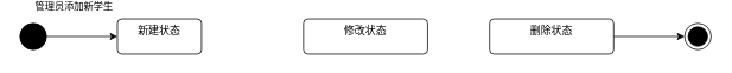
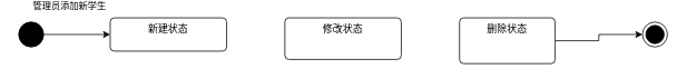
  <mxCell id="0" />
  <mxCell id="1" parent="0" />
  <mxCell id="2" style="edgeStyle=orthogonalEdgeStyle;rounded=0;orthogonalLoop=1;jettySize=auto;html=1;exitX=1;exitY=0.5;exitDx=0;exitDy=0;" edge="1" parent="1" source="4" target="5"><mxGeometry relative="1" as="geometry" /></mxCell>
  <mxCell id="3" value="管理员添加新学生" style="edgeLabel;html=1;align=center;verticalAlign=middle;resizable=0;points=[];" vertex="1" connectable="0" parent="2"><mxGeometry x="0.083" y="-2" relative="1" as="geometry"><mxPoint x="-13" y="-37" as="offset" /></mxGeometry></mxCell>
  <mxCell id="4" value="" style="ellipse;fillColor=strokeColor;html=1;" vertex="1" parent="1"><mxGeometry x="20" y="25" width="30" height="30" as="geometry" /></mxCell>
- <mxCell id="5" value="新建状态" style="html=1;align=center;verticalAlign=top;rounded=1;absoluteArcSize=1;arcSize=10;dashed=0;whiteSpace=wrap;" vertex="1" parent="1"><mxGeometry x="130" y="20" width="95" height="40" as="geometry" /></mxCell>
- <mxCell id="6" value="修改状态" style="html=1;align=center;verticalAlign=top;rounded=1;absoluteArcSize=1;arcSize=10;dashed=0;whiteSpace=wrap;" vertex="1" parent="1"><mxGeometry x="340" y="20" width="140" height="40" as="geometry" /></mxCell>
+ <mxCell id="5" value="新建状态" style="html=1;align=center;verticalAlign=top;rounded=1;absoluteArcSize=1;arcSize=10;dashed=0;whiteSpace=wrap;" vertex="1" parent="1"><mxGeometry x="130" y="20" width="140" height="40" as="geometry" /></mxCell>
+ <mxCell id="6" value="修改状态" style="html=1;align=center;verticalAlign=top;rounded=1;absoluteArcSize=1;arcSize=10;dashed=0;whiteSpace=wrap;" vertex="1" parent="1"><mxGeometry x="340" y="20" width="140" height="50" as="geometry" /></mxCell>
  <mxCell id="7" style="edgeStyle=orthogonalEdgeStyle;rounded=0;orthogonalLoop=1;jettySize=auto;html=1;" edge="1" parent="1" source="8" target="9"><mxGeometry relative="1" as="geometry" /></mxCell>
- <mxCell id="8" value="删除状态" style="html=1;align=center;verticalAlign=top;rounded=1;absoluteArcSize=1;arcSize=10;dashed=0;whiteSpace=wrap;" vertex="1" parent="1"><mxGeometry x="550" y="20" width="140" height="40" as="geometry" /></mxCell>
+ <mxCell id="8" value="删除状态" style="html=1;align=center;verticalAlign=top;rounded=1;absoluteArcSize=1;arcSize=10;dashed=0;whiteSpace=wrap;" vertex="1" parent="1"><mxGeometry x="550" y="20" width="115" height="55" as="geometry" /></mxCell>
  <mxCell id="9" value="" style="ellipse;html=1;shape=endState;fillColor=strokeColor;" vertex="1" parent="1"><mxGeometry x="770" y="25" width="30" height="30" as="geometry" /></mxCell>
